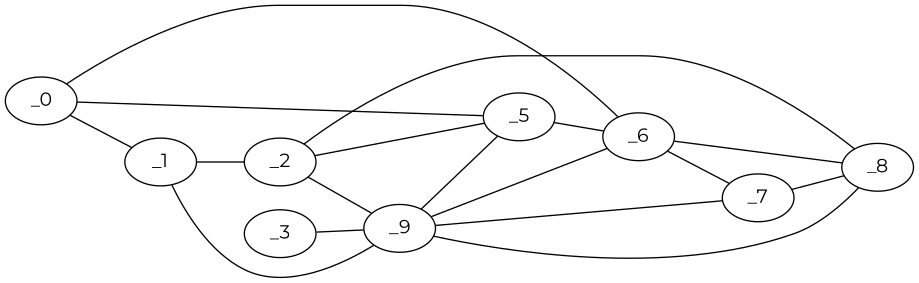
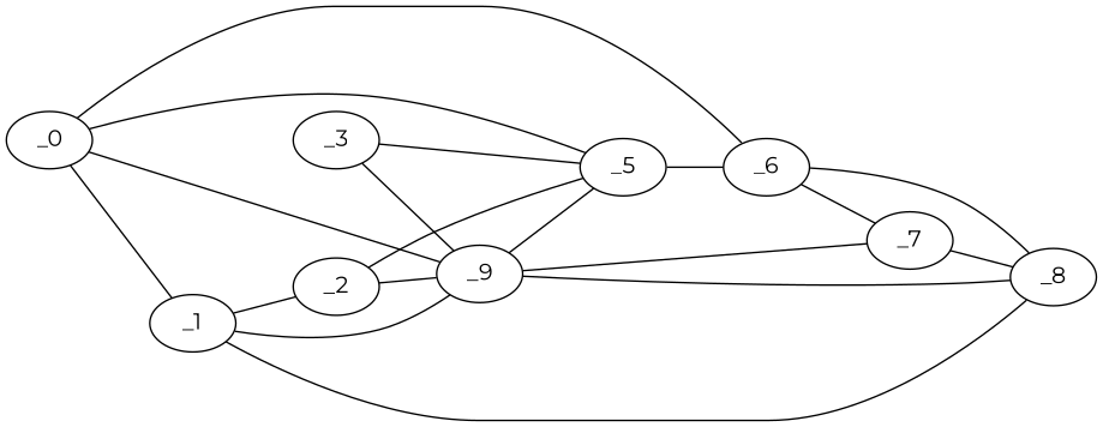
  graph {
    fontname=Montserrat
    rankdir=LR
    node [fontname=Montserrat y=11]
    edge [fontname=Montserrat valence=1]
    _0 [x=30]
    _1 [x=38 y=13]
    _5 [x=69 y=2]
    _6 [x=79 y=3]
    _2 [x=49 y=8]
    n6 [label=_9 x=67]
    _8 [x=97 y=14]
    _7 [x=86]
    _3 [x=62 y=5]
    _0 -- _1
    _0 -- _5
    _0 -- _6
    _1 -- _2 [valence=2]
    _1 -- n6
-   _2 -- _8
+   _1 -- _8
    _5 -- _6
    _6 -- _8
    _6 -- _7 [valence=2]
    _2 -- _5 [valence=2]
    _2 -- n6 [valence=2]
    n6 -- _5 [valence=2]
-   n6 -- _6 [valence=2]
+   n6 -- _0 [valence=2]
    n6 -- _8 [valence=2]
    n6 -- _7
    _7 -- _8 [valence=2]
+   _3 -- _5 [valence=2]
    _3 -- n6
  }
